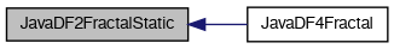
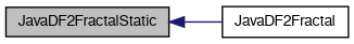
  digraph {
    rankdir=LR
    node [color=black fontname=FreeSans fontsize=10 shape=record]
    n1 [fillcolor=grey75 fontcolor=black height=0.2 label=JavaDF2FractalStatic style=filled width=0.4]
-   n2 [height=0.2 label=JavaDF4Fractal width=0.4]
+   n2 [height=0.2 label=JavaDF2Fractal width=0.4]
    n1 -> n2 [color=midnightblue dir=back fontname=FreeSans fontsize=10 labelfontname=FreeSans labelfontsize=10 style=solid]
  }
